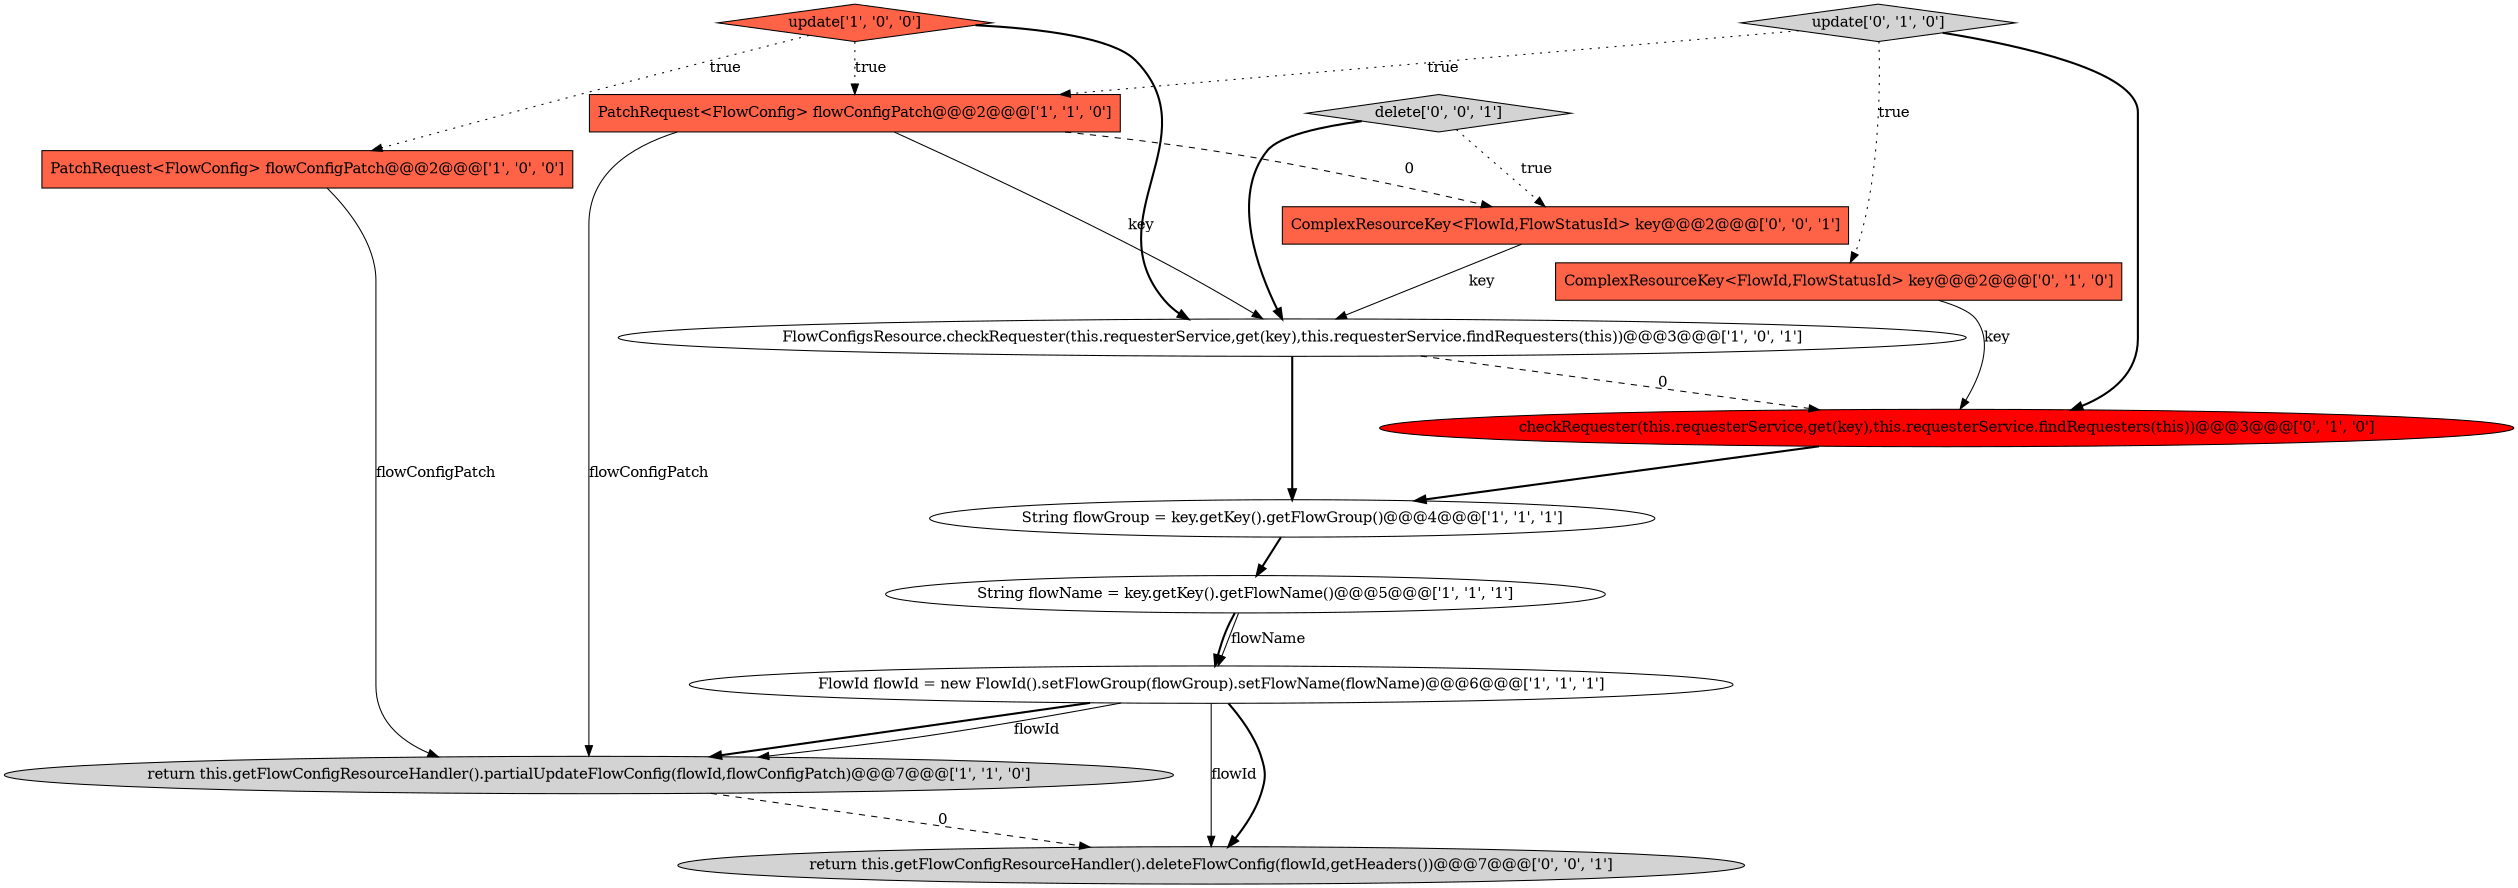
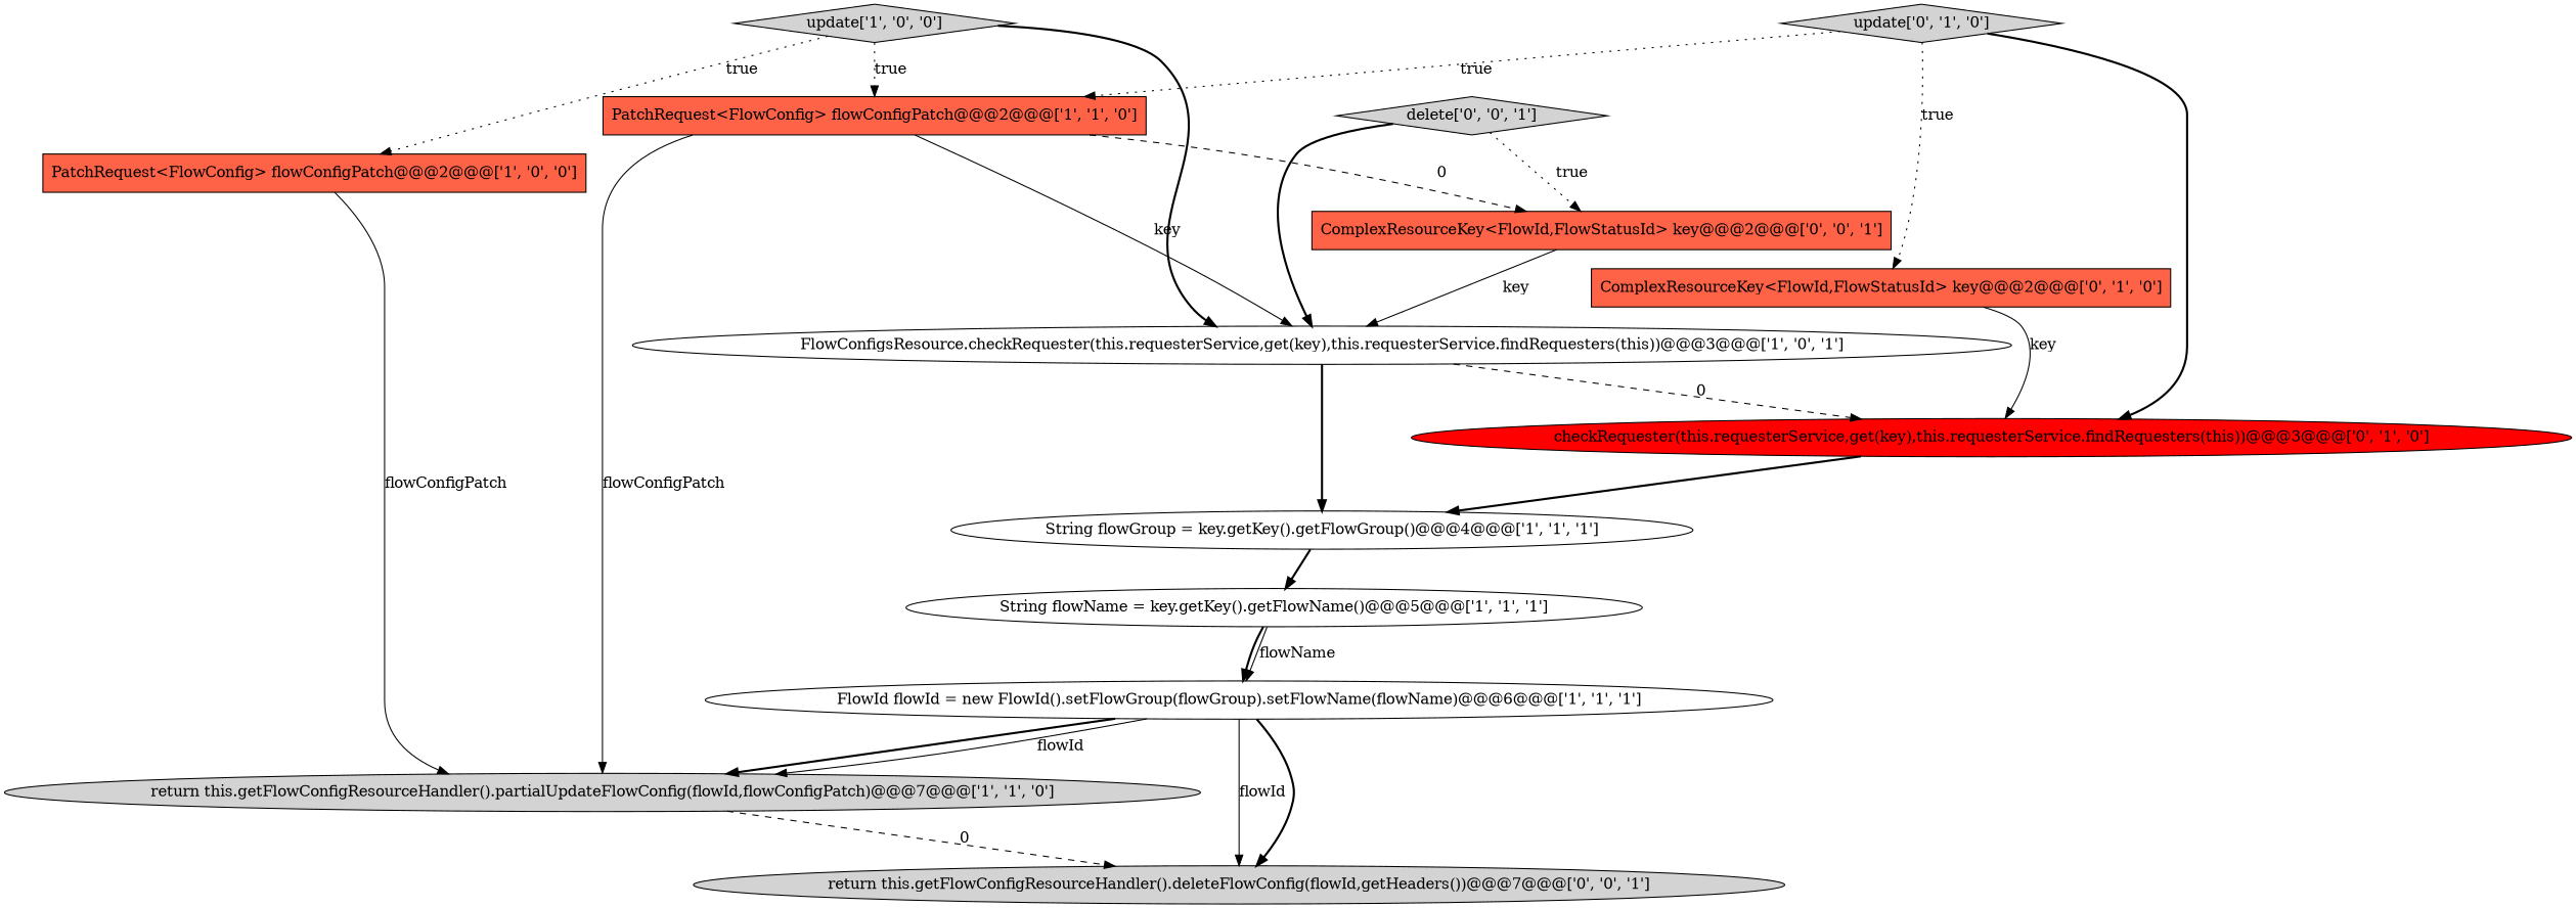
  digraph {
    node [fillcolor=lightgray shape=ellipse style=filled]
    edge [style=bold]
-   n1 [fillcolor=tomato label="update['1', '0', '0']" shape=diamond]
+   n1 [label="update['1', '0', '0']" shape=diamond]
    n2 [fillcolor=tomato label="PatchRequest<FlowConfig> flowConfigPatch@@@2@@@['1', '0', '0']" shape=box]
    n3 [fillcolor=white label="FlowConfigsResource.checkRequester(this.requesterService,get(key),this.requesterService.findRequesters(this))@@@3@@@['1', '0', '1']"]
    n4 [fillcolor=tomato label="PatchRequest<FlowConfig> flowConfigPatch@@@2@@@['1', '1', '0']" shape=box]
    n5 [label="return this.getFlowConfigResourceHandler().partialUpdateFlowConfig(flowId,flowConfigPatch)@@@7@@@['1', '1', '0']"]
    n6 [label="return this.getFlowConfigResourceHandler().deleteFlowConfig(flowId,getHeaders())@@@7@@@['0', '0', '1']"]
    n7 [label="delete['0', '0', '1']" shape=diamond]
    n8 [fillcolor=tomato label="ComplexResourceKey<FlowId,FlowStatusId> key@@@2@@@['0', '0', '1']" shape=box]
    n9 [fillcolor=white label="String flowGroup = key.getKey().getFlowGroup()@@@4@@@['1', '1', '1']"]
    n10 [fillcolor=white label="String flowName = key.getKey().getFlowName()@@@5@@@['1', '1', '1']"]
    n11 [fillcolor=white label="FlowId flowId = new FlowId().setFlowGroup(flowGroup).setFlowName(flowName)@@@6@@@['1', '1', '1']"]
    n12 [fillcolor=red label="checkRequester(this.requesterService,get(key),this.requesterService.findRequesters(this))@@@3@@@['0', '1', '0']"]
    n13 [fillcolor=tomato label="ComplexResourceKey<FlowId,FlowStatusId> key@@@2@@@['0', '1', '0']" shape=box]
    n14 [label="update['0', '1', '0']" shape=diamond]
    n1 -> n2 [label=true style=dotted]
    n1 -> n3
    n1 -> n4 [label=true style=dotted]
    n2 -> n5 [label=flowConfigPatch style=solid]
    n3 -> n9
    n3 -> n12 [label=0 style=dashed]
    n4 -> n3 [label=key style=solid]
    n4 -> n5 [label=flowConfigPatch style=solid]
    n4 -> n8 [label=0 style=dashed]
    n5 -> n6 [label=0 style=dashed]
    n7 -> n3
    n7 -> n8 [label=true style=dotted]
    n8 -> n3 [label=key style=solid]
    n9 -> n10
    n10 -> n11
    n10 -> n11 [label=flowName style=solid]
    n11 -> n5
    n11 -> n5 [label=flowId style=solid]
    n11 -> n6 [label=flowId style=solid]
    n11 -> n6
    n12 -> n9
    n13 -> n12 [label=key style=solid]
    n14 -> n4 [label=true style=dotted]
    n14 -> n12
    n14 -> n13 [label=true style=dotted]
  }
